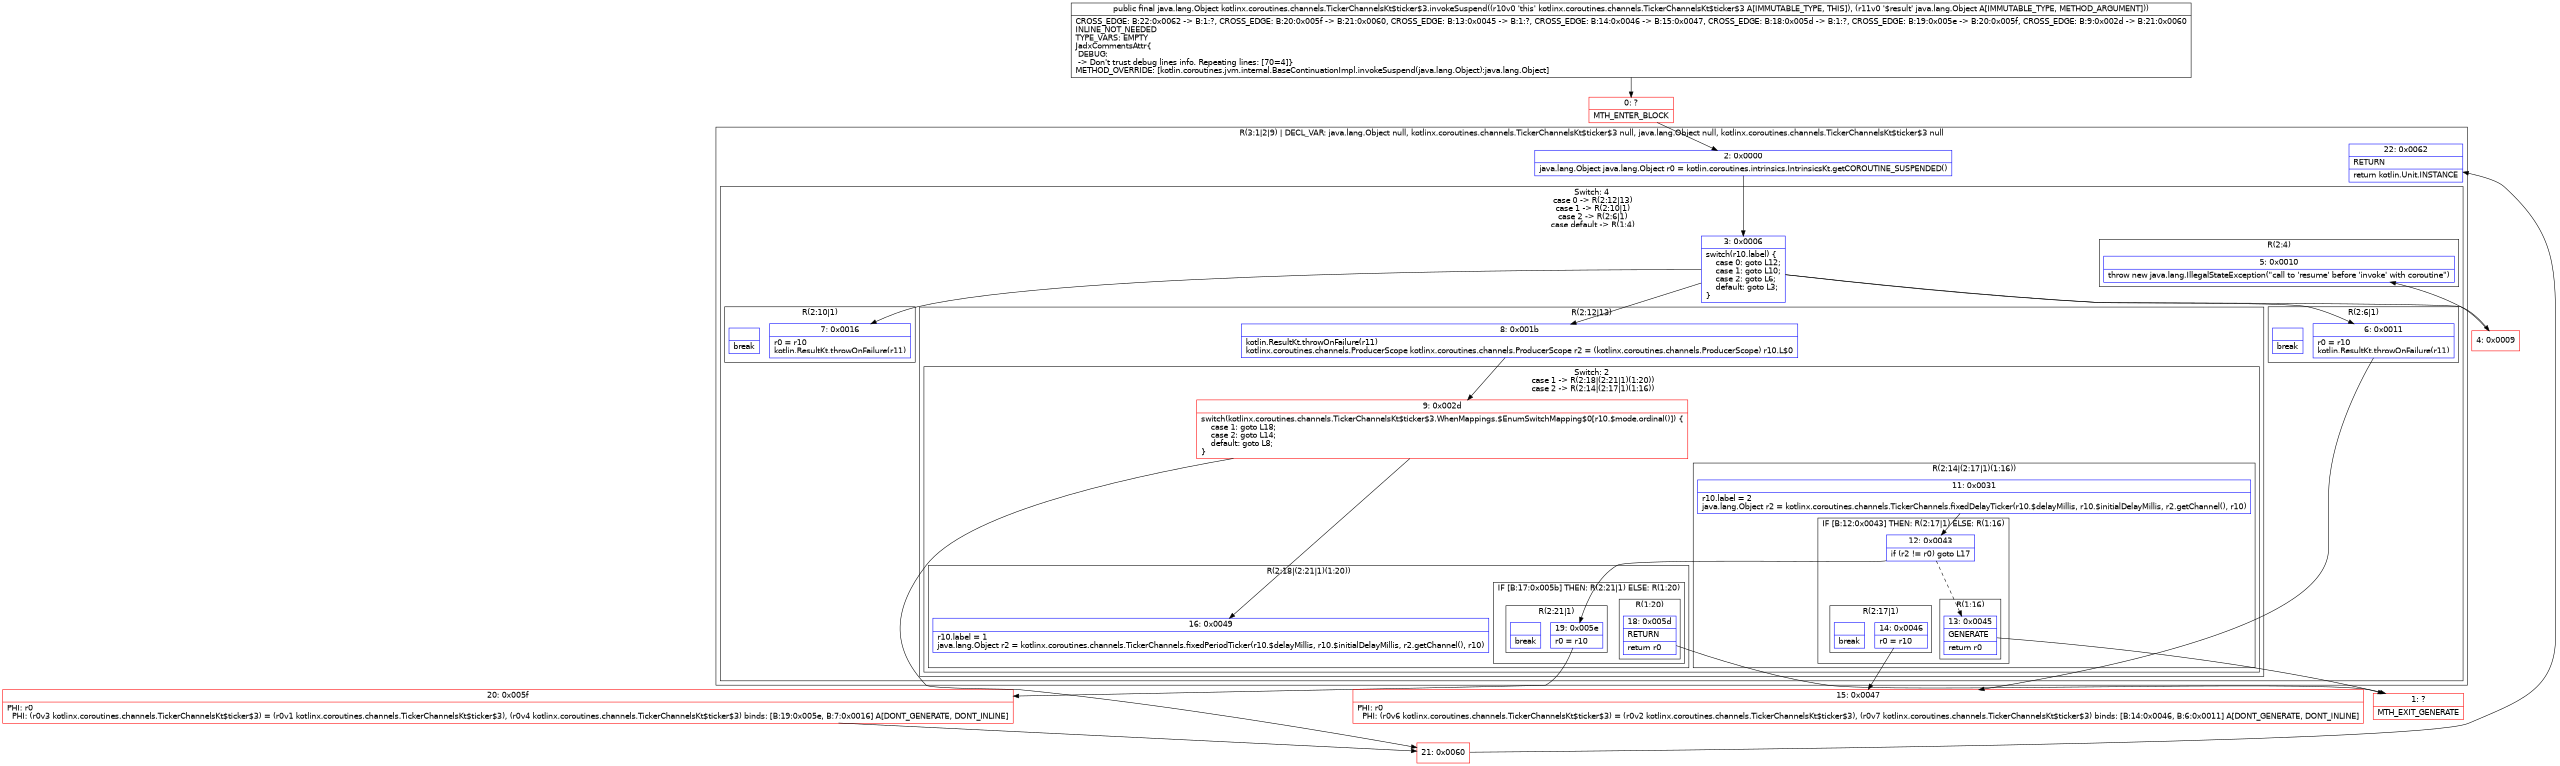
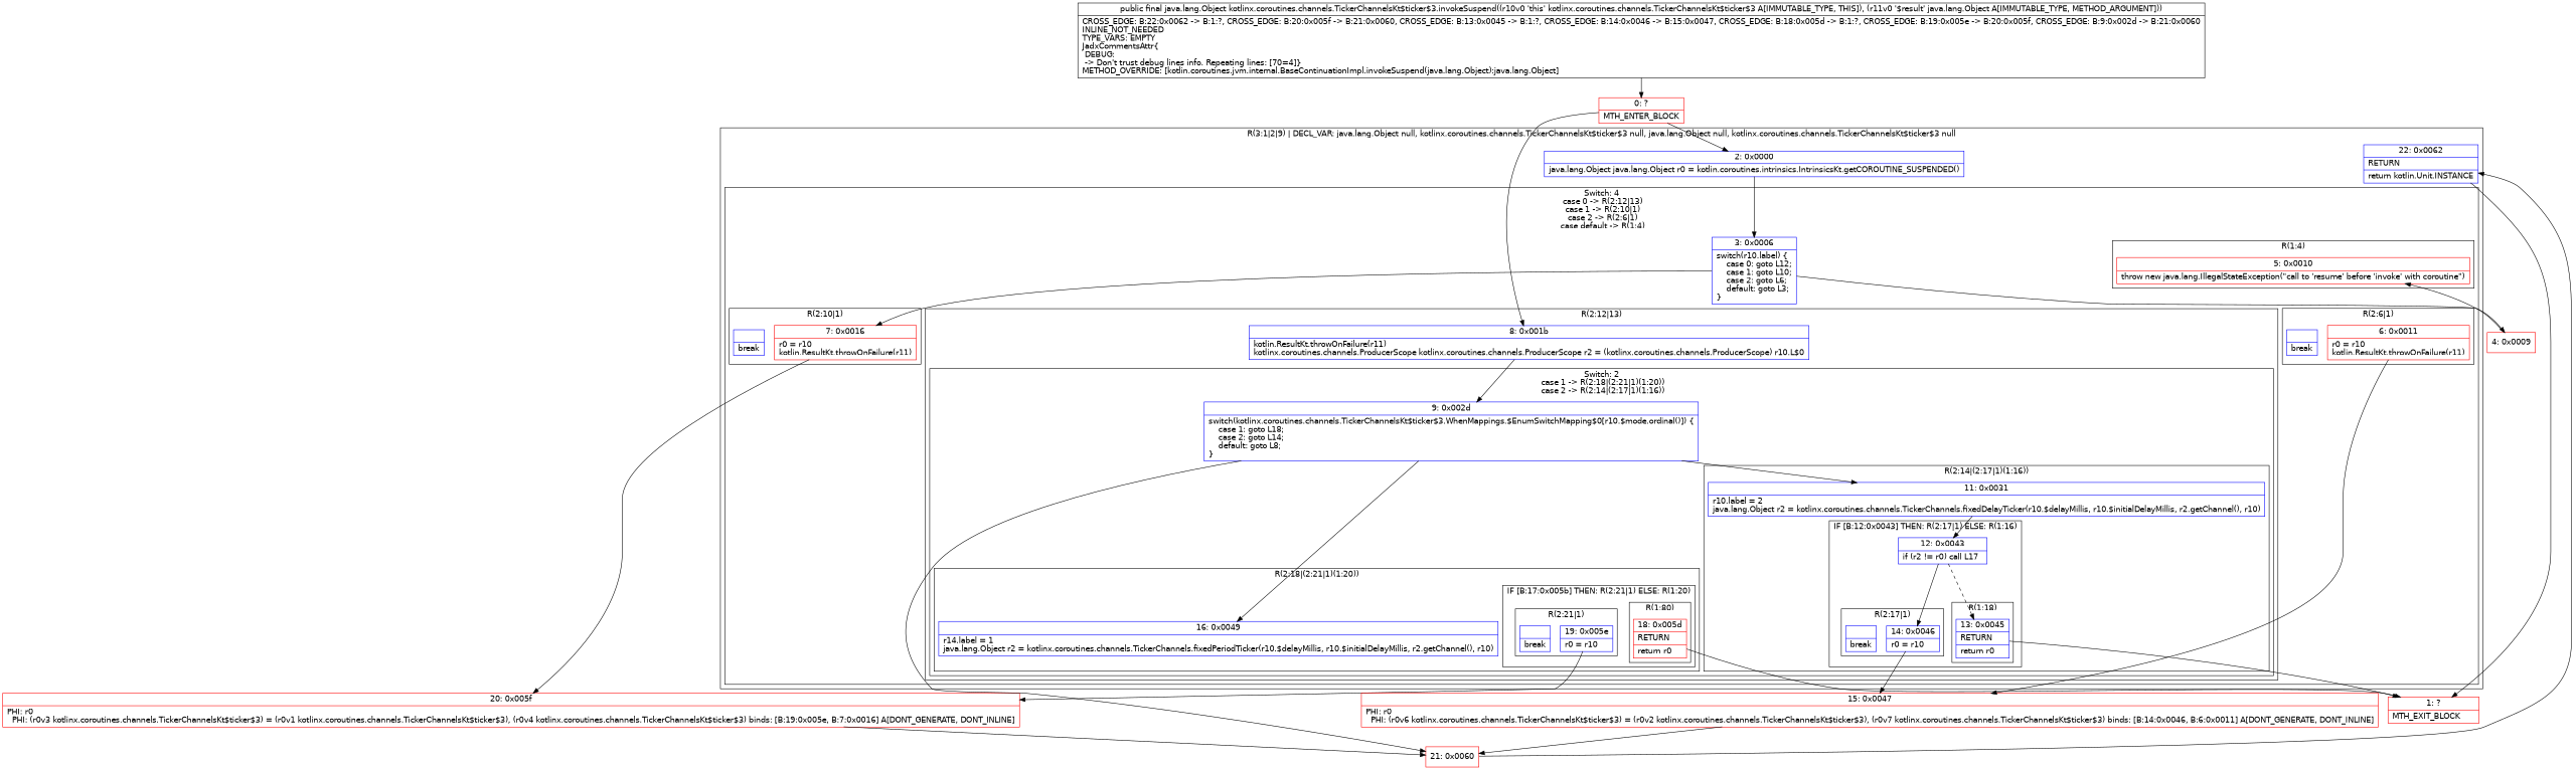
  digraph {
    fontname="DejaVu Sans"
    node [color=blue fontname="DejaVu Sans" shape=record]
    edge [fontname="DejaVu Sans"]
    n1 [label="{19\:\ 0x005e|r0 = r10\l}"]
    n2 [label="{|break\l}"]
-   n3 [label="{18\:\ 0x005d|RETURN\l|return r0\l}"]
-   n4 [label="{16\:\ 0x0049|r10.label = 1\ljava.lang.Object r2 = kotlinx.coroutines.channels.TickerChannels.fixedPeriodTicker(r10.$delayMillis, r10.$initialDelayMillis, r2.getChannel(), r10)\l}"]
+   n3 [color=red label="{18\:\ 0x005d|RETURN\l|return r0\l}"]
+   n4 [label="{16\:\ 0x0049|r14.label = 1\ljava.lang.Object r2 = kotlinx.coroutines.channels.TickerChannels.fixedPeriodTicker(r10.$delayMillis, r10.$initialDelayMillis, r2.getChannel(), r10)\l}"]
    n5 [label="{14\:\ 0x0046|r0 = r10\l}"]
    n6 [label="{|break\l}"]
-   n7 [label="{13\:\ 0x0045|GENERATE\l|return r0\l}"]
-   n8 [label="{12\:\ 0x0043|if (r2 != r0) goto L17\l}"]
+   n7 [label="{13\:\ 0x0045|RETURN\l|return r0\l}"]
+   n8 [label="{12\:\ 0x0043|if (r2 != r0) call L17\l}"]
    n9 [label="{11\:\ 0x0031|r10.label = 2\ljava.lang.Object r2 = kotlinx.coroutines.channels.TickerChannels.fixedDelayTicker(r10.$delayMillis, r10.$initialDelayMillis, r2.getChannel(), r10)\l}"]
-   n10 [color=red label="{9\:\ 0x002d|switch(kotlinx.coroutines.channels.TickerChannelsKt$ticker$3.WhenMappings.$EnumSwitchMapping$0[r10.$mode.ordinal()]) \{\l    case 1: goto L18;\l    case 2: goto L14;\l    default: goto L8;\l\}\l}"]
+   n10 [label="{9\:\ 0x002d|switch(kotlinx.coroutines.channels.TickerChannelsKt$ticker$3.WhenMappings.$EnumSwitchMapping$0[r10.$mode.ordinal()]) \{\l    case 1: goto L18;\l    case 2: goto L14;\l    default: goto L8;\l\}\l}"]
    n11 [label="{8\:\ 0x001b|kotlin.ResultKt.throwOnFailure(r11)\lkotlinx.coroutines.channels.ProducerScope kotlinx.coroutines.channels.ProducerScope r2 = (kotlinx.coroutines.channels.ProducerScope) r10.L$0\l}"]
-   n12 [label="{7\:\ 0x0016|r0 = r10\lkotlin.ResultKt.throwOnFailure(r11)\l}"]
+   n12 [color=red label="{7\:\ 0x0016|r0 = r10\lkotlin.ResultKt.throwOnFailure(r11)\l}"]
    n13 [label="{|break\l}"]
-   n14 [label="{6\:\ 0x0011|r0 = r10\lkotlin.ResultKt.throwOnFailure(r11)\l}"]
+   n14 [color=red label="{6\:\ 0x0011|r0 = r10\lkotlin.ResultKt.throwOnFailure(r11)\l}"]
    n15 [label="{|break\l}"]
-   n16 [label="{5\:\ 0x0010|throw new java.lang.IllegalStateException(\"call to 'resume' before 'invoke' with coroutine\")\l}"]
+   n16 [color=red label="{5\:\ 0x0010|throw new java.lang.IllegalStateException(\"call to 'resume' before 'invoke' with coroutine\")\l}"]
    n17 [label="{3\:\ 0x0006|switch(r10.label) \{\l    case 0: goto L12;\l    case 1: goto L10;\l    case 2: goto L6;\l    default: goto L3;\l\}\l}"]
    n18 [label="{2\:\ 0x0000|java.lang.Object java.lang.Object r0 = kotlin.coroutines.intrinsics.IntrinsicsKt.getCOROUTINE_SUSPENDED()\l}"]
    n19 [label="{22\:\ 0x0062|RETURN\l|return kotlin.Unit.INSTANCE\l}"]
    n20 [color=red label="{20\:\ 0x005f|PHI: r0 \l  PHI: (r0v3 kotlinx.coroutines.channels.TickerChannelsKt$ticker$3) = (r0v1 kotlinx.coroutines.channels.TickerChannelsKt$ticker$3), (r0v4 kotlinx.coroutines.channels.TickerChannelsKt$ticker$3) binds: [B:19:0x005e, B:7:0x0016] A[DONT_GENERATE, DONT_INLINE]\l}"]
-   n21 [color=red label="{1\:\ ?|MTH_EXIT_GENERATE\l}"]
+   n21 [color=red label="{1\:\ ?|MTH_EXIT_BLOCK\l}"]
    n22 [color=red label="{15\:\ 0x0047|PHI: r0 \l  PHI: (r0v6 kotlinx.coroutines.channels.TickerChannelsKt$ticker$3) = (r0v2 kotlinx.coroutines.channels.TickerChannelsKt$ticker$3), (r0v7 kotlinx.coroutines.channels.TickerChannelsKt$ticker$3) binds: [B:14:0x0046, B:6:0x0011] A[DONT_GENERATE, DONT_INLINE]\l}"]
    n23 [color=red label="{21\:\ 0x0060}"]
    n24 [color=red label="{4\:\ 0x0009}"]
    n25 [color=red label="{0\:\ ?|MTH_ENTER_BLOCK\l}"]
    n26 [label="{public final java.lang.Object kotlinx.coroutines.channels.TickerChannelsKt$ticker$3.invokeSuspend((r10v0 'this' kotlinx.coroutines.channels.TickerChannelsKt$ticker$3 A[IMMUTABLE_TYPE, THIS]), (r11v0 '$result' java.lang.Object A[IMMUTABLE_TYPE, METHOD_ARGUMENT]))  | CROSS_EDGE: B:22:0x0062 \-\> B:1:?, CROSS_EDGE: B:20:0x005f \-\> B:21:0x0060, CROSS_EDGE: B:13:0x0045 \-\> B:1:?, CROSS_EDGE: B:14:0x0046 \-\> B:15:0x0047, CROSS_EDGE: B:18:0x005d \-\> B:1:?, CROSS_EDGE: B:19:0x005e \-\> B:20:0x005f, CROSS_EDGE: B:9:0x002d \-\> B:21:0x0060\lINLINE_NOT_NEEDED\lTYPE_VARS: EMPTY\lJadxCommentsAttr\{\l DEBUG: \l \-\> Don't trust debug lines info. Repeating lines: [70=4]\}\lMETHOD_OVERRIDE: [kotlin.coroutines.jvm.internal.BaseContinuationImpl.invokeSuspend(java.lang.Object):java.lang.Object]\l}" color=""]
    subgraph cluster_1 {
      label="R(3:1|2|9) | DECL_VAR: java.lang.Object null, kotlinx.coroutines.channels.TickerChannelsKt$ticker$3 null, java.lang.Object null, kotlinx.coroutines.channels.TickerChannelsKt$ticker$3 null\l"
      n18
      n19
      subgraph cluster_2 {
        label="Switch: 4\n case 0 -> R(2:12|13)\n case 1 -> R(2:10|1)\n case 2 -> R(2:6|1)\n case default -> R(1:4)"
        n17
        subgraph cluster_3 {
          label="R(2:12|13)"
          n11
          subgraph cluster_4 {
            label="Switch: 2\n case 1 -> R(2:18|(2:21|1)(1:20))\n case 2 -> R(2:14|(2:17|1)(1:16))"
            n10
            subgraph cluster_5 {
              label="R(2:18|(2:21|1)(1:20))"
              n4
              subgraph cluster_6 {
                label="IF [B:17:0x005b] THEN: R(2:21|1) ELSE: R(1:20)"
                subgraph cluster_7 {
                  label="R(2:21|1)"
                  n1
                  n2
                }
                subgraph cluster_8 {
-                 label="R(1:20)"
+                 label="R(1:80)"
                  n3
                }
              }
            }
            subgraph cluster_9 {
              label="R(2:14|(2:17|1)(1:16))"
              n9
              subgraph cluster_10 {
                label="IF [B:12:0x0043] THEN: R(2:17|1) ELSE: R(1:16)"
                n8
                subgraph cluster_11 {
                  label="R(2:17|1)"
                  n5
                  n6
                }
                subgraph cluster_12 {
-                 label="R(1:16)"
+                 label="R(1:18)"
                  n7
                }
              }
            }
          }
        }
        subgraph cluster_13 {
          label="R(2:10|1)"
          n12
          n13
        }
        subgraph cluster_14 {
          label="R(2:6|1)"
          n14
          n15
        }
        subgraph cluster_15 {
-         label="R(2:4)"
+         label="R(1:4)"
          n16
        }
      }
    }
    n1 -> n20
    n3 -> n21
    n5 -> n22
    n7 -> n21
-   n8 -> n1
+   n8 -> n5
    n8 -> n7 [style=dashed]
    n9 -> n8
    n10 -> n4
+   n10 -> n9
    n10 -> n23
    n11 -> n10
+   n12 -> n20
    n14 -> n22
-   n17 -> n11
+   n25 -> n11
    n17 -> n12
-   n17 -> n14
    n17 -> n24
    n18 -> n17
+   n19 -> n21
    n20 -> n23
+   n22 -> n23
    n23 -> n19
    n24 -> n16
    n25 -> n18
    n26 -> n25
  }
